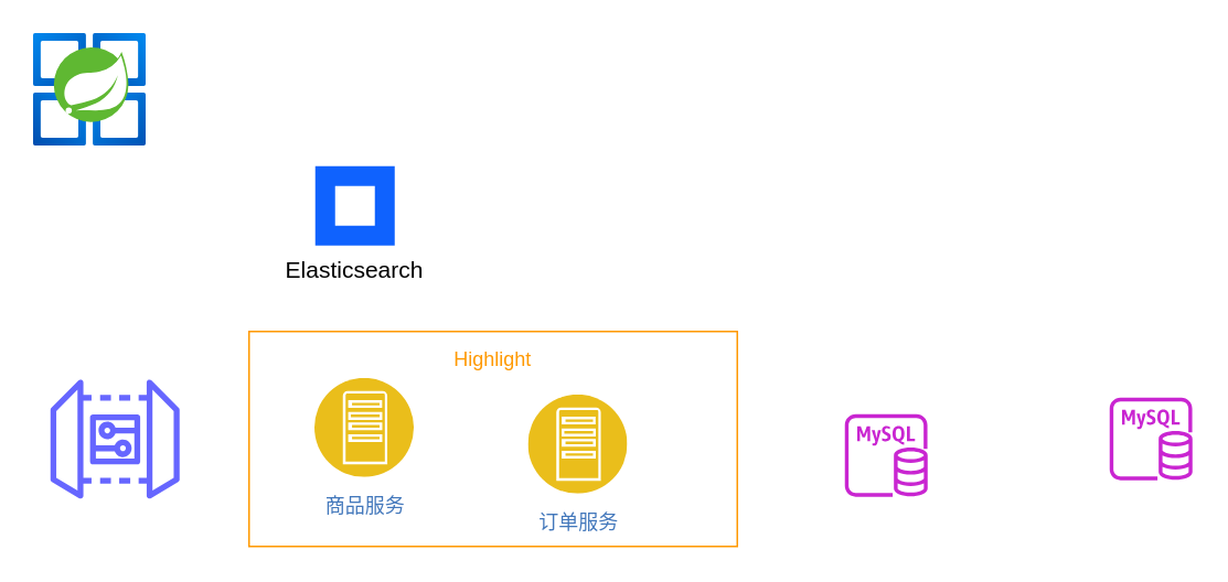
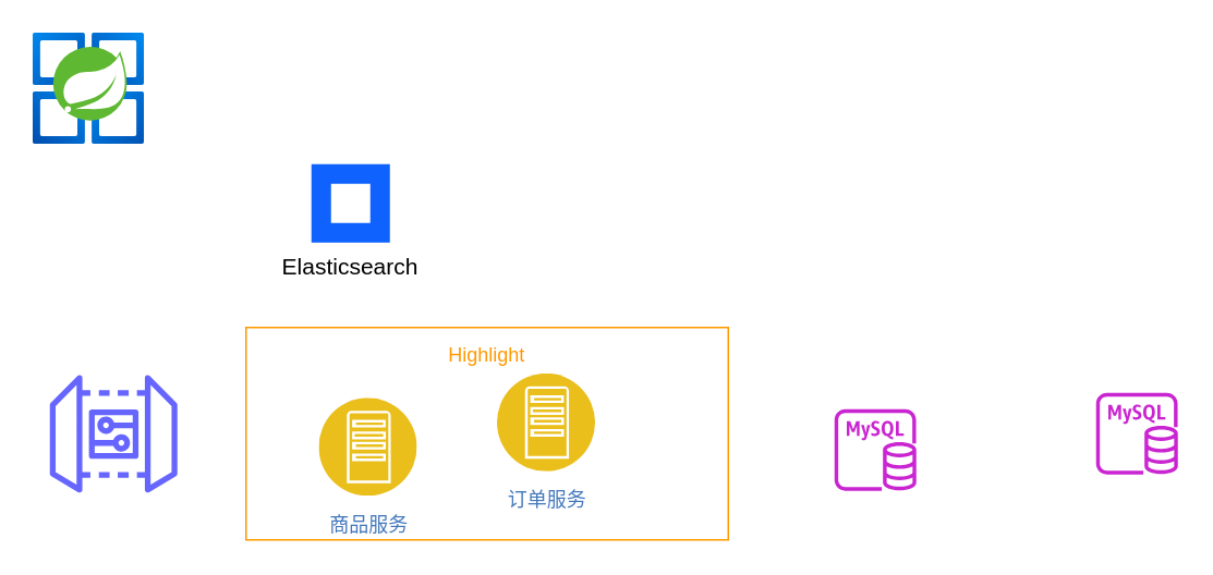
  <mxCell id="0" />
  <mxCell id="1" parent="0" />
  <mxCell id="2" value="Highlight" style="outlineConnect=0;gradientColor=none;html=1;whiteSpace=wrap;fontSize=12;fontStyle=0;strokeColor=#FF9900;fillColor=none;verticalAlign=top;align=center;fontColor=#FF9900;dashed=0;spacingTop=3;" vertex="1" parent="1"><mxGeometry x="150" y="200" width="295" height="130" as="geometry" /></mxCell>
- <mxCell id="3" value="商品服务" style="image;aspect=fixed;perimeter=ellipsePerimeter;html=1;align=center;shadow=0;dashed=0;fontColor=#4277BB;labelBackgroundColor=default;fontSize=12;spacingTop=3;image=img/lib/ibm/applications/app_server.svg;" vertex="1" parent="1"><mxGeometry x="190" y="228.5" width="60" height="60" as="geometry" /></mxCell>
- <mxCell id="4" value="订单服务" style="image;aspect=fixed;perimeter=ellipsePerimeter;html=1;align=center;shadow=0;dashed=0;fontColor=#4277BB;labelBackgroundColor=default;fontSize=12;spacingTop=3;image=img/lib/ibm/applications/app_server.svg;" vertex="1" parent="1"><mxGeometry x="319" y="238.5" width="60" height="60" as="geometry" /></mxCell>
+ <mxCell id="3" value="商品服务" style="image;aspect=fixed;perimeter=ellipsePerimeter;html=1;align=center;shadow=0;dashed=0;fontColor=#4277BB;labelBackgroundColor=default;fontSize=12;spacingTop=3;image=img/lib/ibm/applications/app_server.svg;" vertex="1" parent="1"><mxGeometry x="195" y="243.5" width="60" height="60" as="geometry" /></mxCell>
+ <mxCell id="4" value="订单服务" style="image;aspect=fixed;perimeter=ellipsePerimeter;html=1;align=center;shadow=0;dashed=0;fontColor=#4277BB;labelBackgroundColor=default;fontSize=12;spacingTop=3;image=img/lib/ibm/applications/app_server.svg;" vertex="1" parent="1"><mxGeometry x="304" y="228.5" width="60" height="60" as="geometry" /></mxCell>
  <mxCell id="5" value="" style="sketch=0;outlineConnect=0;fontColor=#232F3E;gradientColor=none;fillColor=#C925D1;strokeColor=none;dashed=0;verticalLabelPosition=bottom;verticalAlign=top;align=center;html=1;fontSize=12;fontStyle=0;aspect=fixed;pointerEvents=1;shape=mxgraph.aws4.rds_mysql_instance;" vertex="1" parent="1"><mxGeometry x="670" y="240" width="50" height="50" as="geometry" /></mxCell>
  <mxCell id="6" value="" style="sketch=0;outlineConnect=0;fontColor=#232F3E;gradientColor=none;fillColor=#C925D1;strokeColor=none;dashed=0;verticalLabelPosition=bottom;verticalAlign=top;align=center;html=1;fontSize=12;fontStyle=0;aspect=fixed;pointerEvents=1;shape=mxgraph.aws4.rds_mysql_instance;" vertex="1" parent="1"><mxGeometry x="510" y="250" width="50" height="50" as="geometry" /></mxCell>
  <mxCell id="7" value="" style="image;aspect=fixed;html=1;points=[];align=center;fontSize=12;image=img/lib/azure2/compute/Azure_Spring_Cloud.svg;" vertex="1" parent="1"><mxGeometry x="20" y="20" width="68" height="68" as="geometry" /></mxCell>
  <mxCell id="8" value="" style="sketch=0;outlineConnect=0;fontColor=light-dark(#3e2823, #bdc7d4);gradientColor=none;fillColor=#6666FF;strokeColor=none;dashed=0;verticalLabelPosition=bottom;verticalAlign=top;align=center;html=1;fontSize=12;fontStyle=0;aspect=fixed;pointerEvents=1;shape=mxgraph.aws4.iot_device_gateway;" vertex="1" parent="1"><mxGeometry x="30" y="228.5" width="78" height="73" as="geometry" /></mxCell>
  <mxCell id="9" value="Elasticsearch" style="shape=rect;fillColor=#0F62FE;aspect=fixed;resizable=0;labelPosition=center;verticalLabelPosition=bottom;align=center;verticalAlign=top;strokeColor=none;fontSize=14;" vertex="1" parent="1"><mxGeometry x="190" y="100" width="48" height="48" as="geometry" /></mxCell>
  <mxCell id="10" value="" style="fillColor=#ffffff;strokeColor=none;dashed=0;outlineConnect=0;html=1;labelPosition=center;verticalLabelPosition=bottom;verticalAlign=top;part=1;movable=0;resizable=0;rotatable=0;shape=mxgraph.ibm_cloud.database--elastic" vertex="1" parent="9"><mxGeometry width="24" height="24" relative="1" as="geometry"><mxPoint x="12" y="12" as="offset" /></mxGeometry></mxCell>
